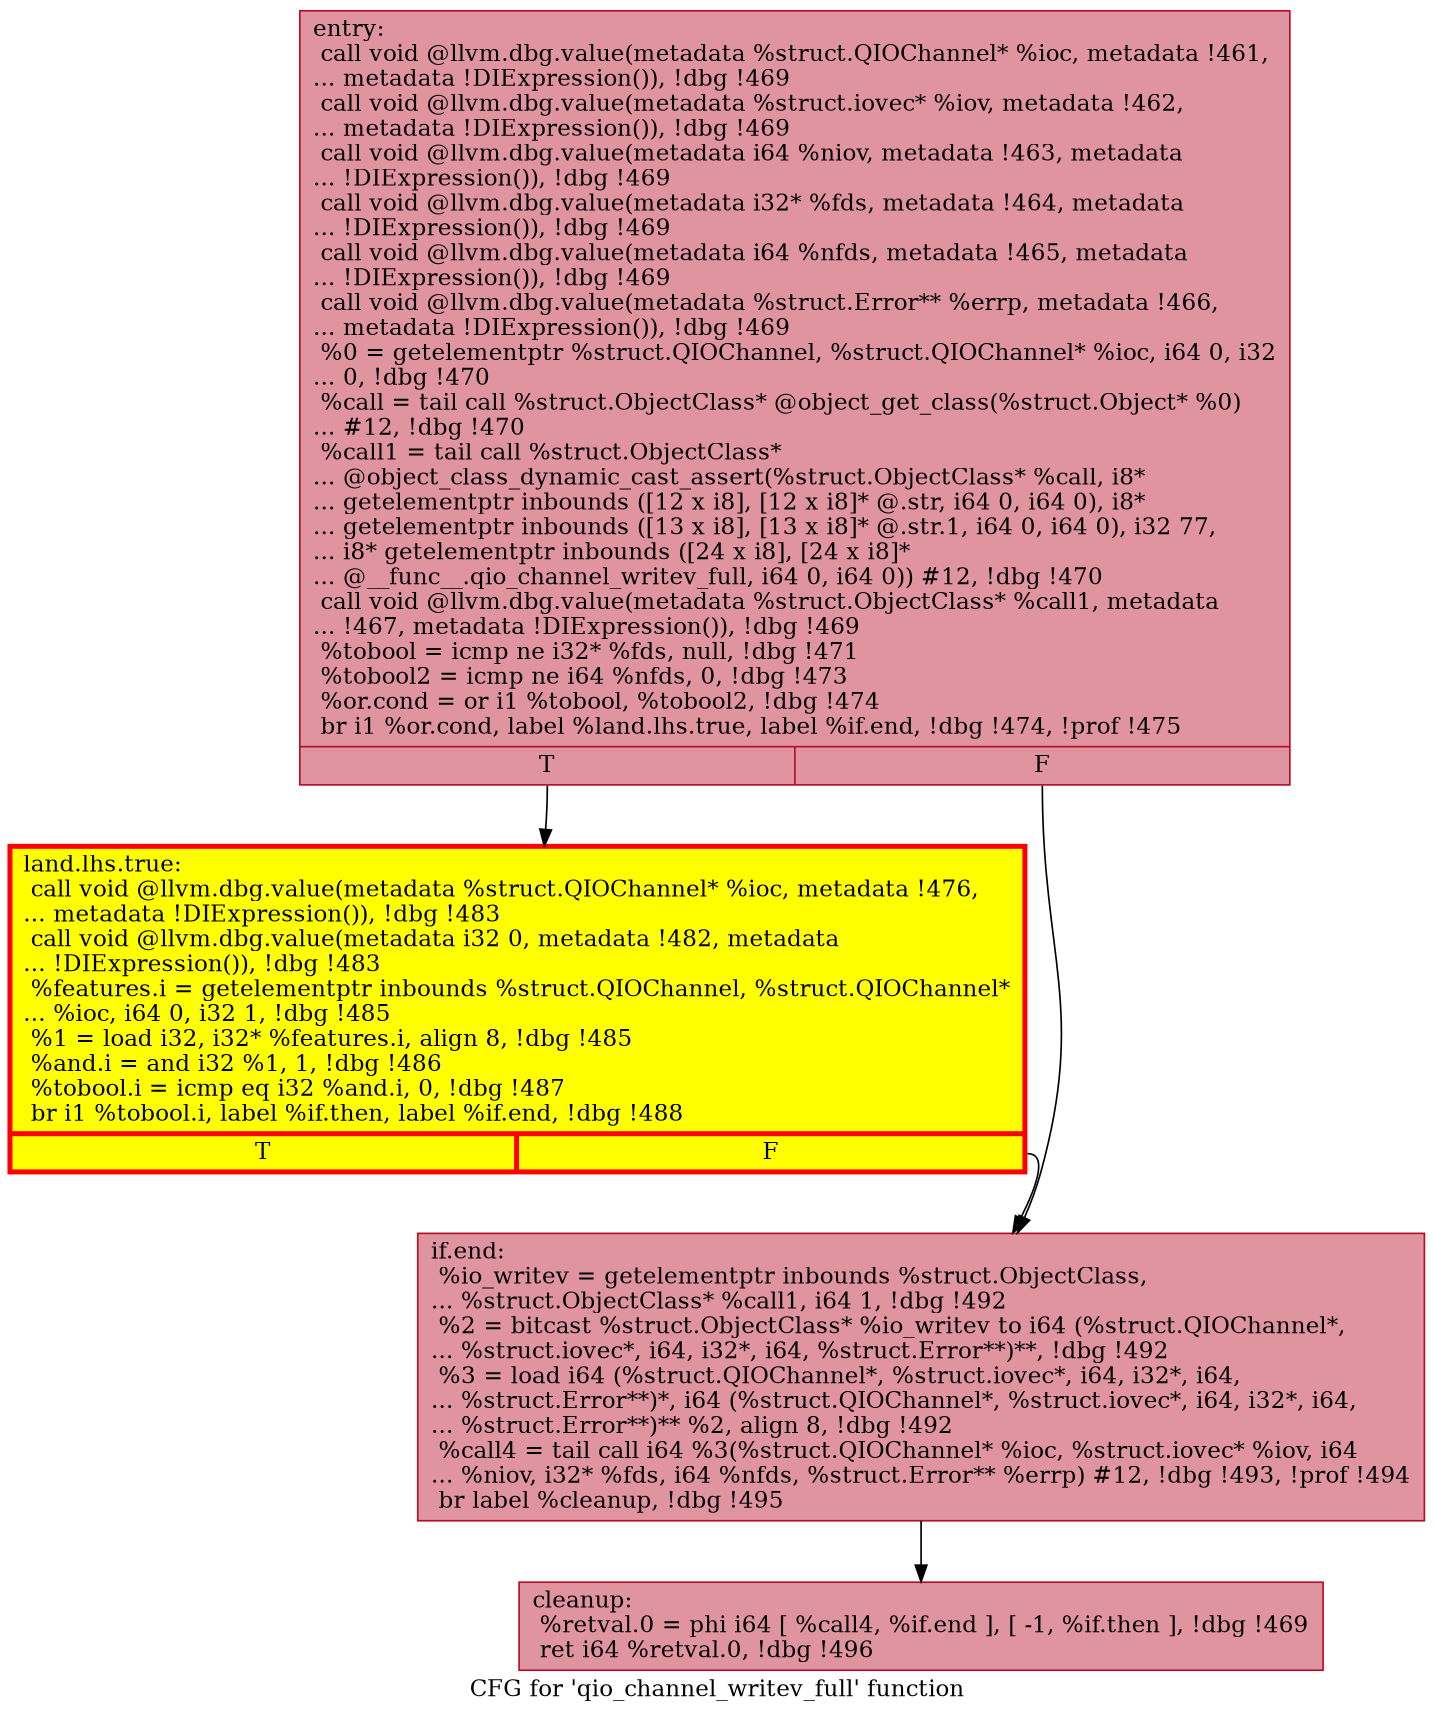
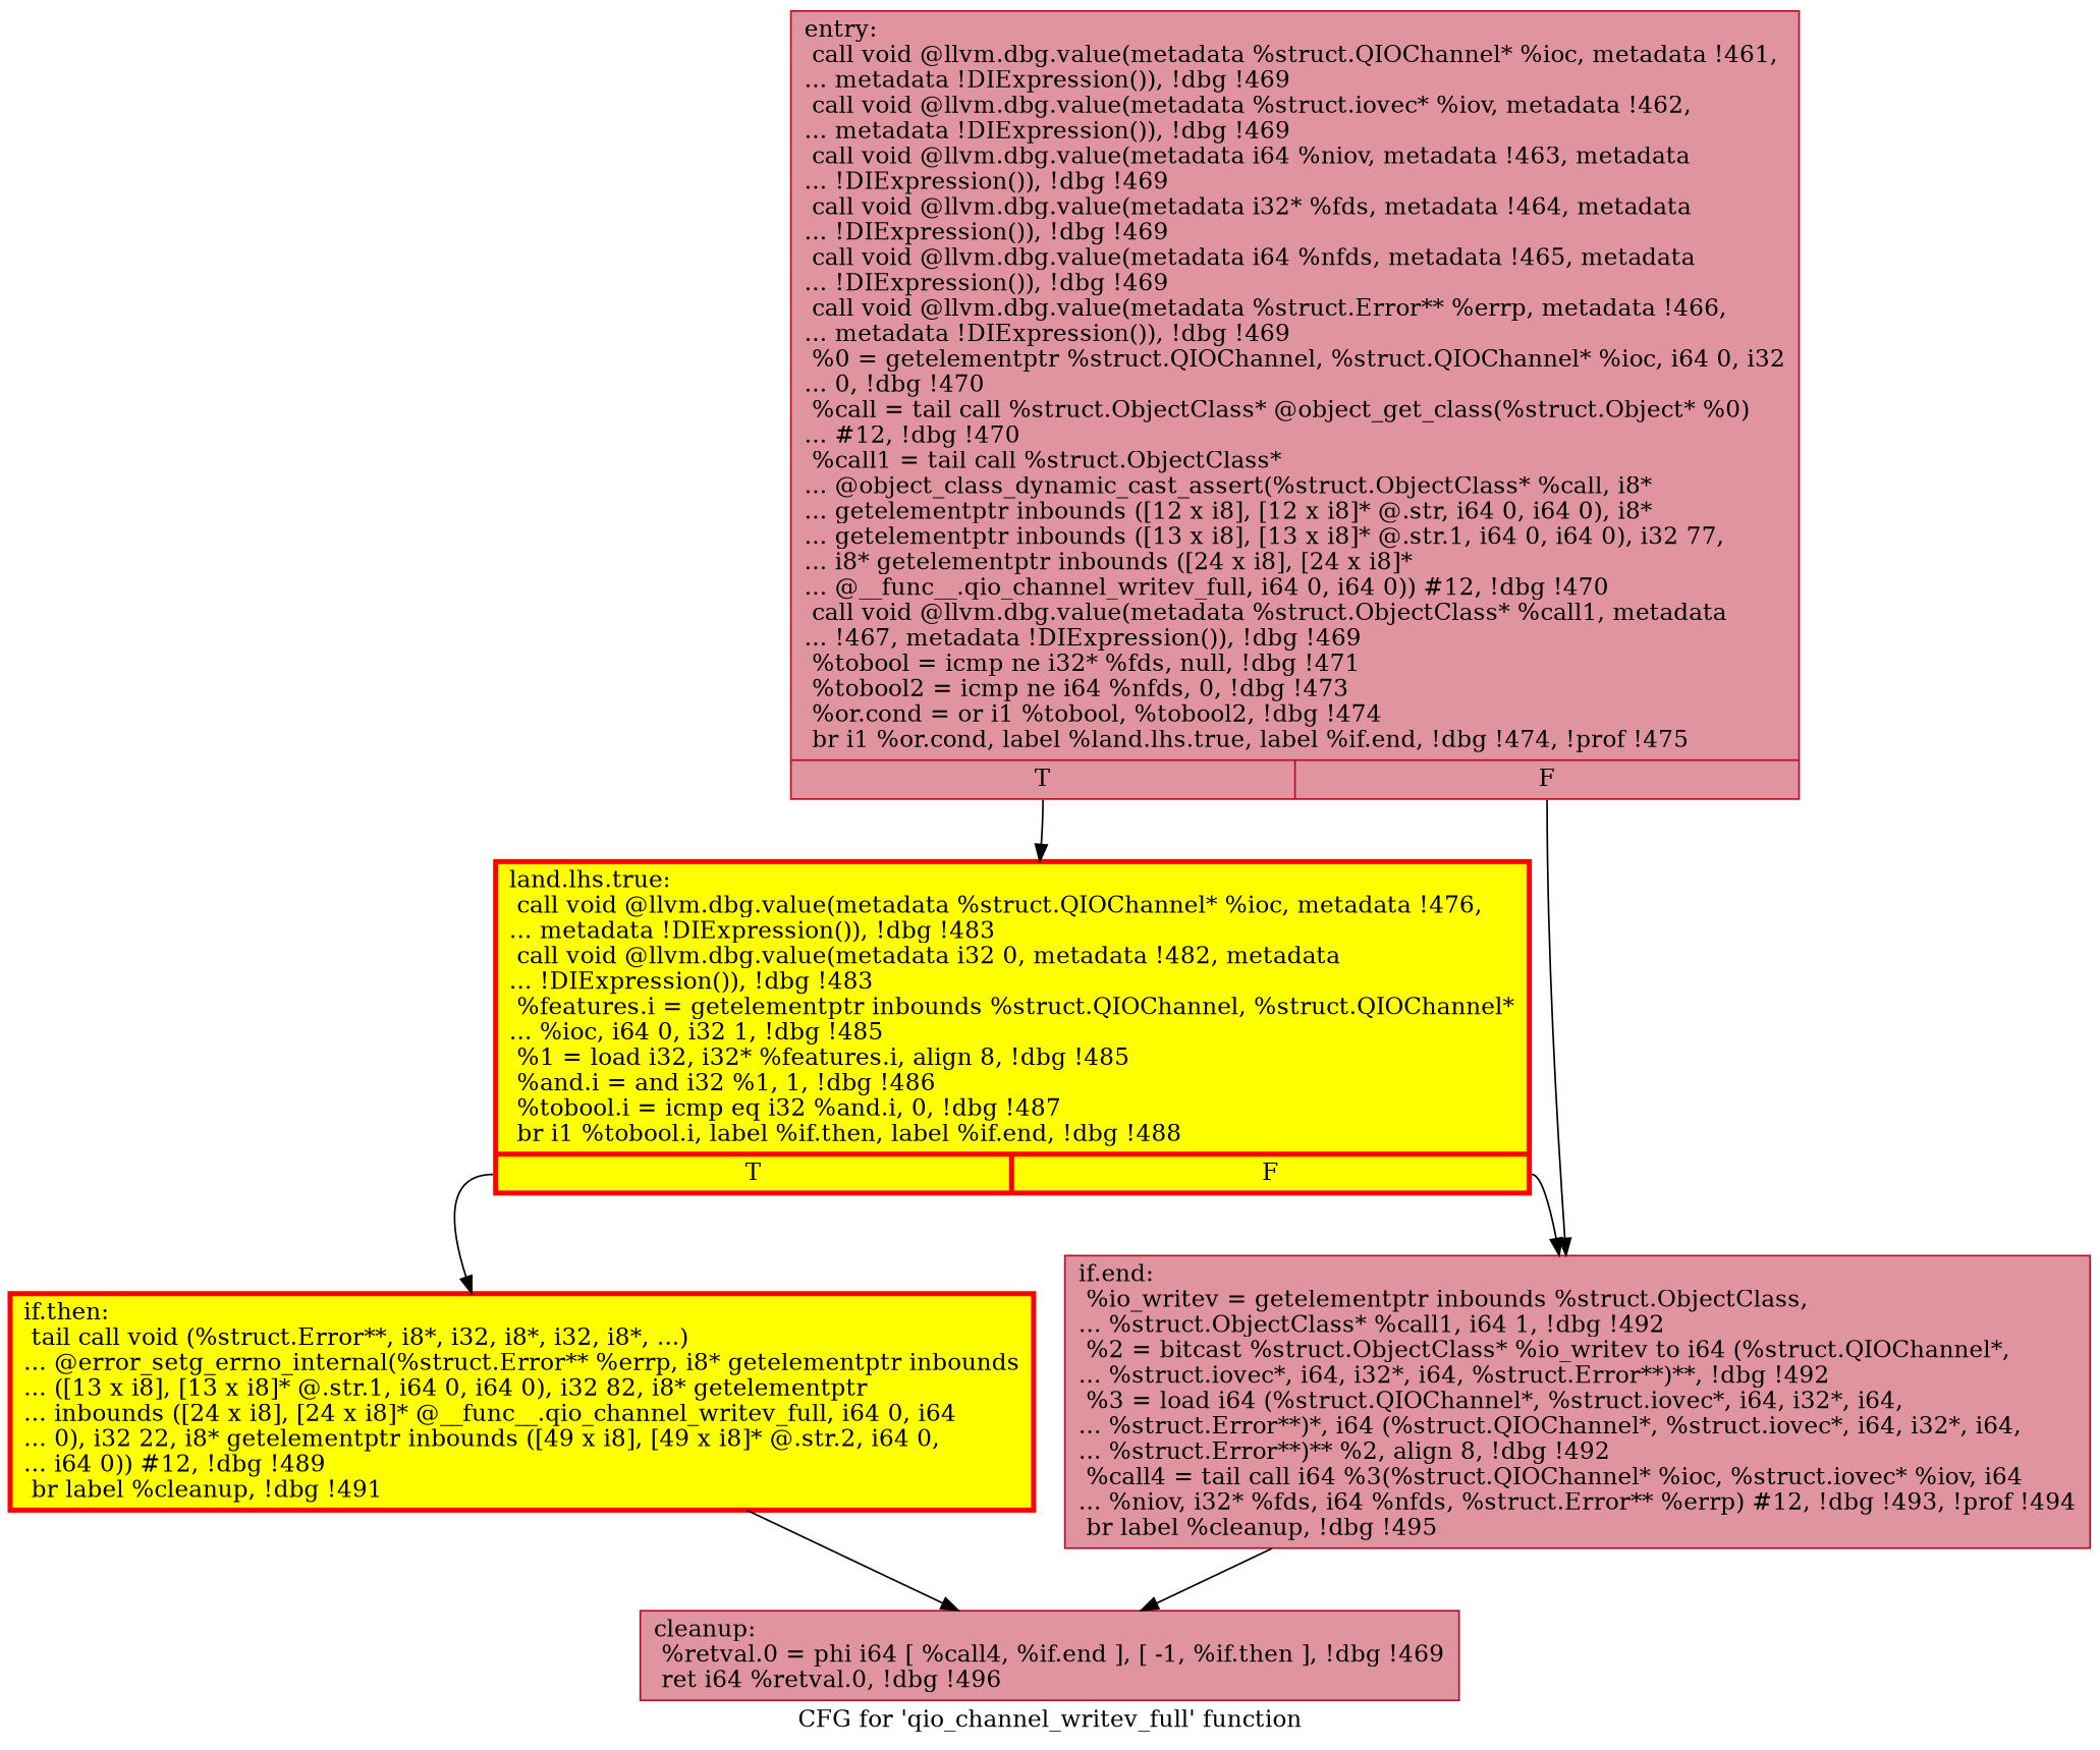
  digraph {
    label="CFG for 'qio_channel_writev_full' function"
    node [color="#b70d28ff" fillcolor="#b70d2870" shape=record style=filled]
    n1 [label="{entry:\l  call void @llvm.dbg.value(metadata %struct.QIOChannel* %ioc, metadata !461,\l... metadata !DIExpression()), !dbg !469\l  call void @llvm.dbg.value(metadata %struct.iovec* %iov, metadata !462,\l... metadata !DIExpression()), !dbg !469\l  call void @llvm.dbg.value(metadata i64 %niov, metadata !463, metadata\l... !DIExpression()), !dbg !469\l  call void @llvm.dbg.value(metadata i32* %fds, metadata !464, metadata\l... !DIExpression()), !dbg !469\l  call void @llvm.dbg.value(metadata i64 %nfds, metadata !465, metadata\l... !DIExpression()), !dbg !469\l  call void @llvm.dbg.value(metadata %struct.Error** %errp, metadata !466,\l... metadata !DIExpression()), !dbg !469\l  %0 = getelementptr %struct.QIOChannel, %struct.QIOChannel* %ioc, i64 0, i32\l... 0, !dbg !470\l  %call = tail call %struct.ObjectClass* @object_get_class(%struct.Object* %0)\l... #12, !dbg !470\l  %call1 = tail call %struct.ObjectClass*\l... @object_class_dynamic_cast_assert(%struct.ObjectClass* %call, i8*\l... getelementptr inbounds ([12 x i8], [12 x i8]* @.str, i64 0, i64 0), i8*\l... getelementptr inbounds ([13 x i8], [13 x i8]* @.str.1, i64 0, i64 0), i32 77,\l... i8* getelementptr inbounds ([24 x i8], [24 x i8]*\l... @__func__.qio_channel_writev_full, i64 0, i64 0)) #12, !dbg !470\l  call void @llvm.dbg.value(metadata %struct.ObjectClass* %call1, metadata\l... !467, metadata !DIExpression()), !dbg !469\l  %tobool = icmp ne i32* %fds, null, !dbg !471\l  %tobool2 = icmp ne i64 %nfds, 0, !dbg !473\l  %or.cond = or i1 %tobool, %tobool2, !dbg !474\l  br i1 %or.cond, label %land.lhs.true, label %if.end, !dbg !474, !prof !475\l|{<s0>T|<s1>F}}"]
    n2 [color=red fillcolor=yellow label="{land.lhs.true:                                    \l  call void @llvm.dbg.value(metadata %struct.QIOChannel* %ioc, metadata !476,\l... metadata !DIExpression()), !dbg !483\l  call void @llvm.dbg.value(metadata i32 0, metadata !482, metadata\l... !DIExpression()), !dbg !483\l  %features.i = getelementptr inbounds %struct.QIOChannel, %struct.QIOChannel*\l... %ioc, i64 0, i32 1, !dbg !485\l  %1 = load i32, i32* %features.i, align 8, !dbg !485\l  %and.i = and i32 %1, 1, !dbg !486\l  %tobool.i = icmp eq i32 %and.i, 0, !dbg !487\l  br i1 %tobool.i, label %if.then, label %if.end, !dbg !488\l|{<s0>T|<s1>F}}" penwidth=3.0]
    n3 [label="{if.end:                                           \l  %io_writev = getelementptr inbounds %struct.ObjectClass,\l... %struct.ObjectClass* %call1, i64 1, !dbg !492\l  %2 = bitcast %struct.ObjectClass* %io_writev to i64 (%struct.QIOChannel*,\l... %struct.iovec*, i64, i32*, i64, %struct.Error**)**, !dbg !492\l  %3 = load i64 (%struct.QIOChannel*, %struct.iovec*, i64, i32*, i64,\l... %struct.Error**)*, i64 (%struct.QIOChannel*, %struct.iovec*, i64, i32*, i64,\l... %struct.Error**)** %2, align 8, !dbg !492\l  %call4 = tail call i64 %3(%struct.QIOChannel* %ioc, %struct.iovec* %iov, i64\l... %niov, i32* %fds, i64 %nfds, %struct.Error** %errp) #12, !dbg !493, !prof !494\l  br label %cleanup, !dbg !495\l}"]
+   n4 [color=red fillcolor=yellow label="{if.then:                                          \l  tail call void (%struct.Error**, i8*, i32, i8*, i32, i8*, ...)\l... @error_setg_errno_internal(%struct.Error** %errp, i8* getelementptr inbounds\l... ([13 x i8], [13 x i8]* @.str.1, i64 0, i64 0), i32 82, i8* getelementptr\l... inbounds ([24 x i8], [24 x i8]* @__func__.qio_channel_writev_full, i64 0, i64\l... 0), i32 22, i8* getelementptr inbounds ([49 x i8], [49 x i8]* @.str.2, i64 0,\l... i64 0)) #12, !dbg !489\l  br label %cleanup, !dbg !491\l}" penwidth=3.0]
    n5 [label="{cleanup:                                          \l  %retval.0 = phi i64 [ %call4, %if.end ], [ -1, %if.then ], !dbg !469\l  ret i64 %retval.0, !dbg !496\l}"]
    n1 -> n2 [tailport=s0]
    n1 -> n3 [tailport=s1]
    n2 -> n3 [tailport=s1]
+   n2 -> n4 [tailport=s0]
    n3 -> n5
+   n4 -> n5
  }
